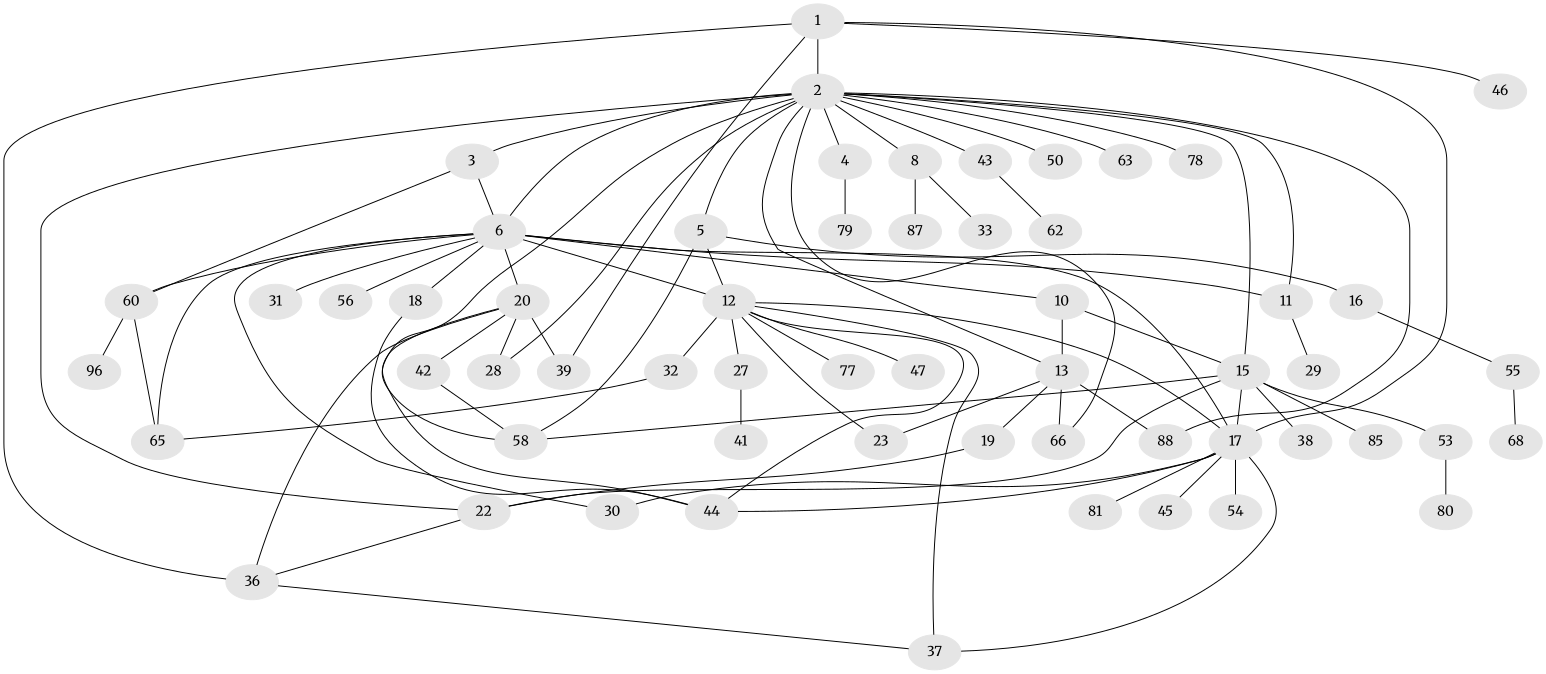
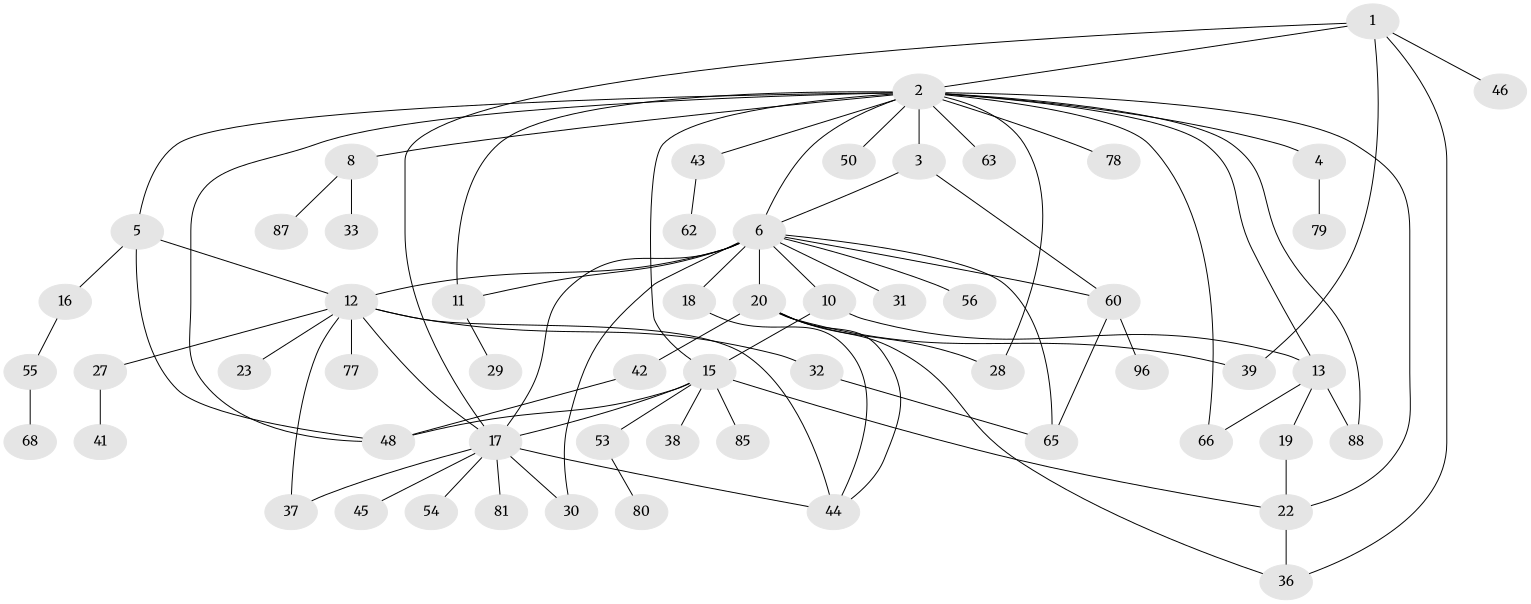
  graph {
    fontname=Merriweather
    node [color=gray90 fontname=Merriweather style=filled]
    edge [fontname=Merriweather]
    2 [super="+52+9+34+71+7"]
    3
    4
    5
    6 [super="+14+89+95+51"]
    8
    11
    13
    15 [super="+41+25"]
    22
    28
    43 [super="+48+74"]
    50
-   58 [super="+69"]
+   58 [super="+69" label=48]
    63
    66
    78
    88
    1
    17 [super="+24"]
    36 [super="+59+76"]
    39
    46
    30
    37
    44 [super="+61"]
    45
    54 [super="+57"]
    81
    60
    79
    12 [super="+21"]
    16
    10
    18
    20 [super="+75+86+97"]
    31
    56
    65 [super="+73"]
    33
    87
    29
    23 [super="+83"]
    19
    38
    53
    85
    62
    96
    27
    32
-   47
    77
    55
    42
    n56 [label=41]
    80
    68
    2 -- 3
    2 -- 4
    2 -- 5
    2 -- 6 [weight=2]
    2 -- 8
    2 -- 11
    2 -- 13
    2 -- 15
    2 -- 22
    2 -- 28
    2 -- 43
    2 -- 50
    2 -- 58
    2 -- 63
    2 -- 66
    2 -- 78
    2 -- 88
    3 -- 6
    3 -- 60
    4 -- 79
    5 -- 58
    5 -- 12
    5 -- 16
    6 -- 11
    6 -- 17 [weight=4]
    6 -- 30
    6 -- 60
    6 -- 12 [weight=2]
    6 -- 10
    6 -- 18
    6 -- 20 [weight=2]
    6 -- 31
    6 -- 56
    6 -- 65
    8 -- 33
    8 -- 87
    11 -- 29
    13 -- 66
    13 -- 88
-   13 -- 23
    13 -- 19
    15 -- 22
    15 -- 58
    15 -- 17 [weight=2]
    15 -- 38
    15 -- 53
    15 -- 85
    22 -- 36
    43 -- 62
    1 -- 2
    1 -- 17
    1 -- 36
    1 -- 39
    1 -- 46
    17 -- 30
    17 -- 37
    17 -- 44
    17 -- 45
    17 -- 54
    17 -- 81
-   36 -- 37
    60 -- 65
    60 -- 96
    12 -- 17
    12 -- 37
    12 -- 44
    12 -- 23
    12 -- 27
    12 -- 32
-   12 -- 47
    12 -- 77
    16 -- 55
    10 -- 13
    10 -- 15
    18 -- 44
    20 -- 28
    20 -- 36
    20 -- 39
    20 -- 44
    20 -- 42
    19 -- 22
    53 -- 80
    27 -- n56
    32 -- 65
    55 -- 68
    42 -- 58
  }
